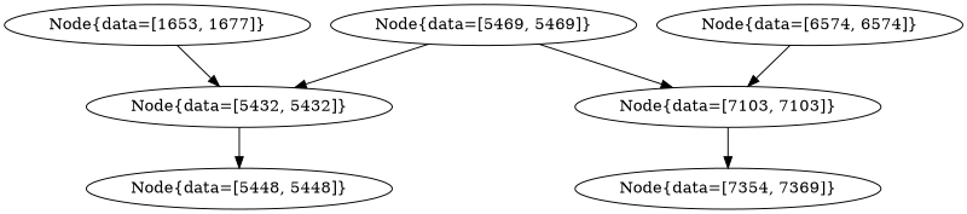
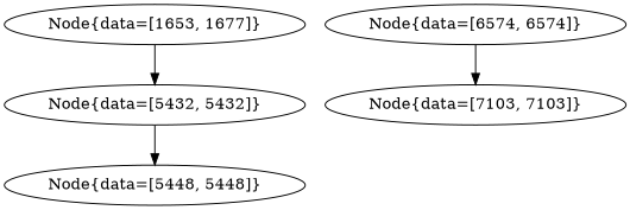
  digraph {
-   n1 [label="Node{data=[5469, 5469]}"]
    n2 [label="Node{data=[5432, 5432]}"]
    n3 [label="Node{data=[7103, 7103]}"]
    n4 [label="Node{data=[5448, 5448]}"]
-   n5 [label="Node{data=[7354, 7369]}"]
    n6 [label="Node{data=[1653, 1677]}"]
    n7 [label="Node{data=[6574, 6574]}"]
-   n1 -> n2
-   n1 -> n3
    n2 -> n4
-   n3 -> n5
    n6 -> n2
    n7 -> n3
  }
